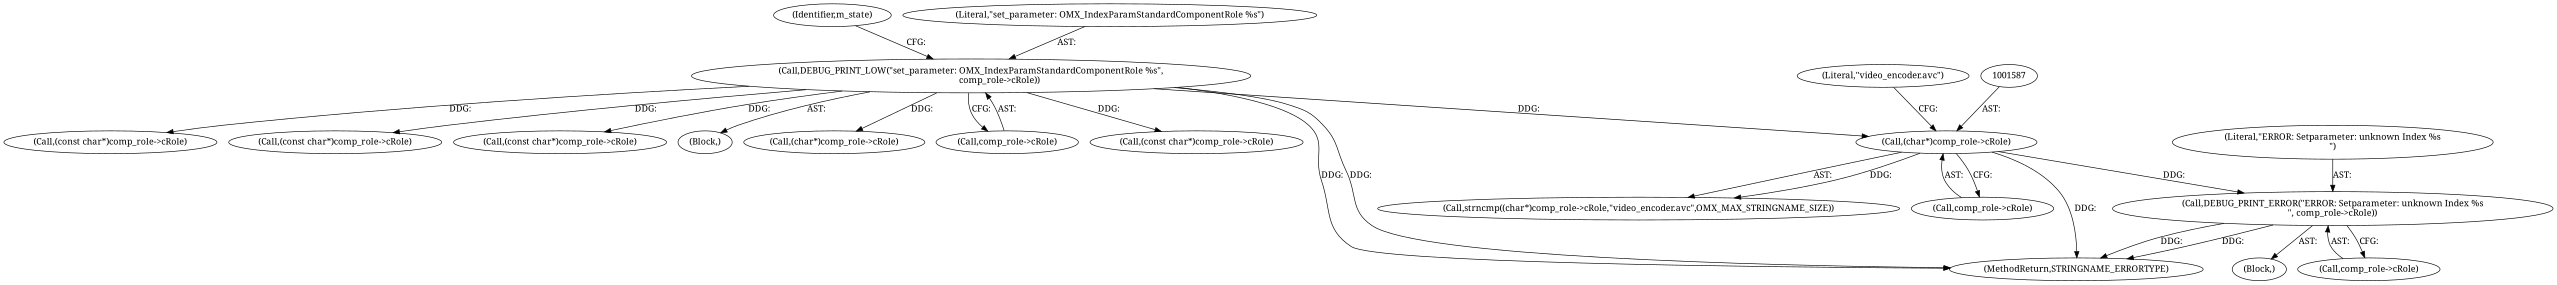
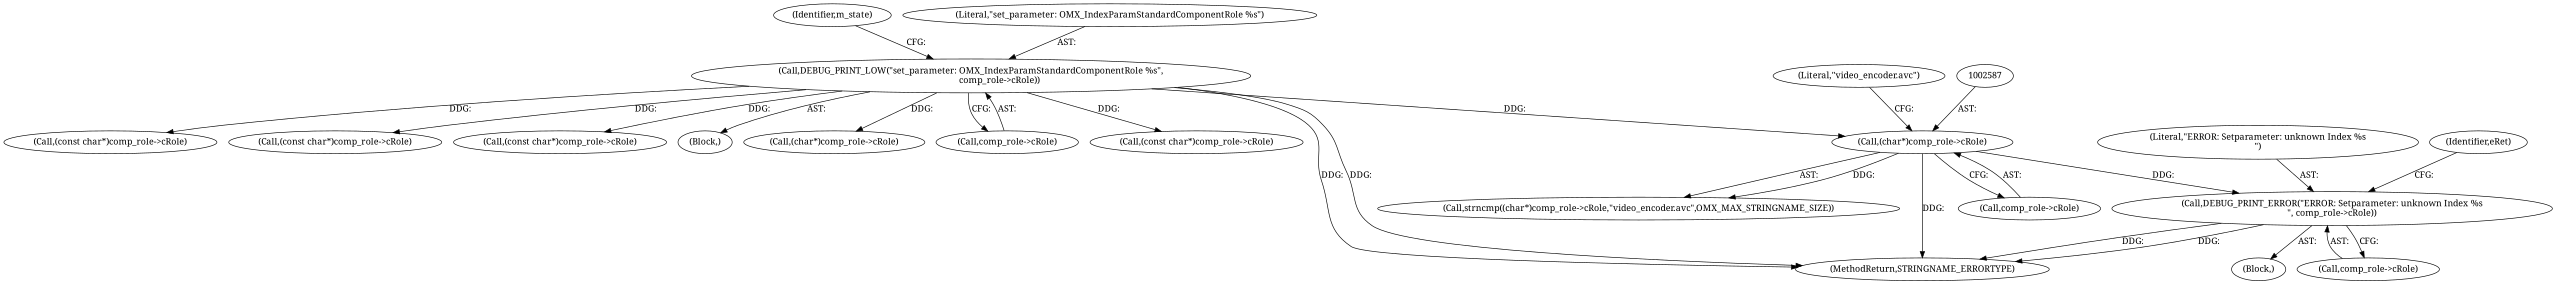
  digraph {
    fontname="Noto Serif"
    node [fontname="Noto Serif"]
    edge [fontname="Noto Serif"]
    n1 [label="(Call,DEBUG_PRINT_ERROR(\"ERROR: Setparameter: unknown Index %s\n\", comp_role->cRole))"]
    n2 [label="(Call,comp_role->cRole)"]
    n3 [label="(Block,)"]
    n4 [label="(MethodReturn,STRINGNAME_ERRORTYPE)"]
    n5 [label="(Call,(char*)comp_role->cRole)"]
    n6 [label="(Call,comp_role->cRole)"]
    n7 [label="(Call,strncmp((char*)comp_role->cRole,\"video_encoder.avc\",OMX_MAX_STRINGNAME_SIZE))"]
    n8 [label="(Call,DEBUG_PRINT_LOW(\"set_parameter: OMX_IndexParamStandardComponentRole %s\",\n                        comp_role->cRole))"]
    n9 [label="(Call,(const char*)comp_role->cRole)"]
    n10 [label="(Call,(const char*)comp_role->cRole)"]
    n11 [label="(Call,(const char*)comp_role->cRole)"]
    n12 [label="(Block,)"]
    n13 [label="(Call,(char*)comp_role->cRole)"]
    n14 [label="(Call,comp_role->cRole)"]
    n15 [label="(Call,(const char*)comp_role->cRole)"]
    n16 [label="(Identifier,m_state)"]
    n17 [label="(Literal,\"ERROR: Setparameter: unknown Index %s\n\")"]
    n18 [label="(Literal,\"set_parameter: OMX_IndexParamStandardComponentRole %s\")"]
    n19 [label="(Literal,\"video_encoder.avc\")"]
-   1001587
+   n20 [label="(Identifier,eRet)"]
+   1001587 [label=1002587]
    n1 -> n2 [label="CFG: "]
    n1 -> n3 [label="AST: "]
    n1 -> n4 [label="DDG: "]
    n1 -> n4 [label="DDG: "]
    n2 -> n1 [label="AST: "]
    n5 -> n1 [label="DDG: "]
    n5 -> n4 [label="DDG: "]
    n5 -> n6 [label="CFG: "]
    n5 -> n7 [label="AST: "]
    n5 -> n7 [label="DDG: "]
    n6 -> n5 [label="AST: "]
    n8 -> n4 [label="DDG: "]
    n8 -> n4 [label="DDG: "]
    n8 -> n5 [label="DDG: "]
    n8 -> n9 [label="DDG: "]
    n8 -> n10 [label="DDG: "]
    n8 -> n11 [label="DDG: "]
    n8 -> n12 [label="AST: "]
    n8 -> n13 [label="DDG: "]
    n8 -> n14 [label="CFG: "]
    n8 -> n15 [label="DDG: "]
    n14 -> n8 [label="AST: "]
    n16 -> n8 [label="CFG: "]
    n17 -> n1 [label="AST: "]
    n18 -> n8 [label="AST: "]
    n19 -> n5 [label="CFG: "]
+   n20 -> n1 [label="CFG: "]
    1001587 -> n5 [label="AST: "]
  }
